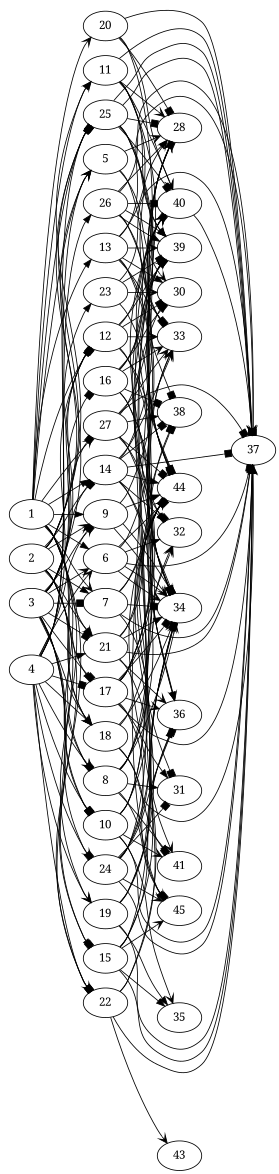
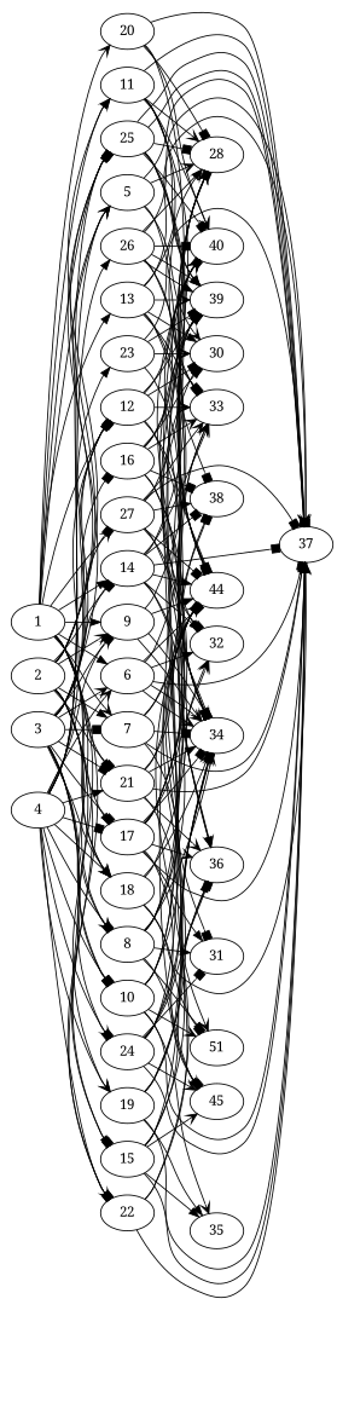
  digraph {
    fontname="Noto Serif"
    rankdir=LR
    node [alpha=0.17 fontname="Noto Serif"]
    edge [arrowhead=vee fontname="Noto Serif"]
    1 [expect_size=119635269098056768]
    5 [alpha=0.01 expect_size=15441647497374521622528]
    6 [alpha=0.15 expect_size=10467172460894062592]
    7 [alpha=0.14 expect_size=1023153708868488704]
    9 [alpha=0.05 expect_size=3920167204367274496]
    10 [alpha=0.04 expect_size=152655402538349312]
    11 [alpha=0.04 expect_size=76509491381303424]
    12 [alpha=0.11 expect_size=4256215171390497280]
    13 [alpha=0.15 expect_size=182935565221036192]
    14 [alpha=0.19 expect_size=2724756209063737856]
    17 [alpha=0.16 expect_size=14924394791586846736384]
    18 [alpha=0.13 expect_size=25964405860888304]
    19 [alpha=0.18 expect_size=1559742591027898880]
    20 [alpha=0.08 expect_size=67018246672759832]
    21 [alpha=0.03 expect_size=12960113810873816]
    22 [alpha=0.05 expect_size=1066545415927032184832]
    25 [alpha=0.08 expect_size=97329721781326352]
    27 [alpha=0.03 expect_size=5505853861143475200]
    28 [alpha=0.18 expect_size=2924406144736690176000]
    30 [alpha=0.19 expect_size=446323230448325632]
    34 [alpha=0.12 expect_size=122359468948388752]
    37 [alpha=0.04 expect_size=9769929660415703040]
    40 [alpha=0.11 expect_size=139750245360730112000]
    44 [alpha=0.08 expect_size=2465138490257684037632]
    32 [alpha=0.18 expect_size=1179777608154886438912]
    31 [expect_size=11653073409064935424]
    38 [expect_size=10847471388235096064]
    39 [alpha=0.02 expect_size=89473273177104192]
-   41 [alpha=0.15 expect_size=3381791527273742336]
+   41 [alpha=0.15 expect_size=3381791527273742336 label=51]
    33 [alpha=0.06 expect_size=2952417827798030221312]
    35 [alpha=0.14 expect_size=592934857682701568]
    36 [alpha=0.03 expect_size=7325638827540356268032]
    45 [expect_size=16264752815925402533888]
-   43 [alpha=0.03 expect_size=942996651858297728]
    2 [alpha=0.07 expect_size=7739707259015045054464]
    8 [expect_size=4319784926995411968]
    15 [alpha=0.13 expect_size=2983110116601316864]
    24 [expect_size=123907527204556528]
    3 [alpha=0.14 expect_size=18283043117470340]
    16 [alpha=0.02 expect_size=32607830432119284]
    23 [alpha=0.06 expect_size=6295113839694843904]
    4 [alpha=0.11 expect_size=1147677212619168546816]
    26 [alpha=0.01 expect_size=137335656094653040]
    1 -> 5
    1 -> 6 [arrowhead=normal]
    1 -> 7
    1 -> 9 [arrowhead=normal]
    1 -> 10 [arrowhead=box]
    1 -> 11
    1 -> 12 [arrowhead=box]
    1 -> 13 [arrowhead=normal]
    1 -> 14 [arrowhead=normal]
    1 -> 17 [arrowhead=normal]
    1 -> 18
    1 -> 19
    1 -> 20
    1 -> 21 [arrowhead=normal]
    1 -> 22 [arrowhead=box]
    1 -> 25 [arrowhead=normal]
    1 -> 27
    5 -> 28
    5 -> 30
    5 -> 34 [arrowhead=normal]
-   40 -> 37
+   5 -> 37
    6 -> 34
    6 -> 34
    6 -> 37 [arrowhead=box]
    6 -> 40
    6 -> 44 [arrowhead=box]
    6 -> 32 [arrowhead=normal]
    7 -> 34 [arrowhead=box]
    7 -> 37 [arrowhead=normal]
    7 -> 44 [arrowhead=normal]
    7 -> 31 [arrowhead=box]
    7 -> 38 [arrowhead=box]
    9 -> 28
    9 -> 34
    9 -> 34 [arrowhead=box]
    9 -> 44 [arrowhead=normal]
    10 -> 37 [arrowhead=normal]
    10 -> 44 [arrowhead=box]
    10 -> 39 [arrowhead=box]
    10 -> 41
    10 -> 33
    10 -> 35
    11 -> 28
    11 -> 37 [arrowhead=box]
    11 -> 40
    11 -> 44 [arrowhead=normal]
    11 -> 39
    11 -> 33 [arrowhead=normal]
    12 -> 30 [arrowhead=box]
    12 -> 34 [arrowhead=box]
    12 -> 40
    12 -> 44 [arrowhead=normal]
    12 -> 39 [arrowhead=normal]
    12 -> 33
    13 -> 28
    13 -> 30 [arrowhead=normal]
    13 -> 34
    13 -> 37
    13 -> 38 [arrowhead=box]
    13 -> 39
    13 -> 33 [arrowhead=normal]
    14 -> 28
    14 -> 34 [arrowhead=normal]
    14 -> 37 [arrowhead=box]
    14 -> 44 [arrowhead=normal]
    14 -> 32 [arrowhead=normal]
    14 -> 38 [arrowhead=box]
    14 -> 33
    14 -> 36
    17 -> 30 [arrowhead=box]
    17 -> 34 [arrowhead=box]
    17 -> 37 [arrowhead=normal]
    17 -> 40 [arrowhead=box]
    17 -> 32
    17 -> 31 [arrowhead=normal]
    17 -> 39
    17 -> 36
    17 -> 45
    18 -> 34
    18 -> 37
    18 -> 41 [arrowhead=box]
    18 -> 33
    19 -> 34 [arrowhead=normal]
    19 -> 37
    19 -> 32
    19 -> 35 [arrowhead=normal]
    19 -> 36 [arrowhead=normal]
    20 -> 28 [arrowhead=box]
    20 -> 37 [arrowhead=box]
    20 -> 40
    20 -> 45 [arrowhead=normal]
    21 -> 28
    21 -> 34 [arrowhead=normal]
    21 -> 37 [arrowhead=box]
    21 -> 44 [arrowhead=normal]
    21 -> 41
    21 -> 36
    22 -> 34 [arrowhead=box]
    22 -> 37
    22 -> 44
-   22 -> 43
    25 -> 28 [arrowhead=box]
    25 -> 37
    25 -> 37
    25 -> 40 [arrowhead=box]
    25 -> 44 [arrowhead=box]
    25 -> 32 [arrowhead=normal]
    25 -> 39 [arrowhead=normal]
    27 -> 28 [arrowhead=box]
    27 -> 37 [arrowhead=box]
    27 -> 44 [arrowhead=box]
    27 -> 32 [arrowhead=box]
    27 -> 38 [arrowhead=normal]
    27 -> 33
    27 -> 36 [arrowhead=normal]
    2 -> 5
    2 -> 7 [arrowhead=normal]
    2 -> 9
    2 -> 11 [arrowhead=normal]
    2 -> 12 [arrowhead=normal]
    2 -> 14 [arrowhead=box]
    2 -> 18
-   2 -> 21
+   2 -> 21 [arrowhead=box]
    2 -> 25 [arrowhead=box]
    2 -> 8
    2 -> 15 [arrowhead=normal]
    2 -> 24 [arrowhead=box]
    8 -> 28
    8 -> 34
    8 -> 44
    8 -> 31 [arrowhead=normal]
    8 -> 38 [arrowhead=box]
    8 -> 41 [arrowhead=normal]
    8 -> 45 [arrowhead=box]
    15 -> 34 [arrowhead=box]
    15 -> 37 [arrowhead=normal]
    15 -> 40
    15 -> 35 [arrowhead=normal]
    15 -> 36 [arrowhead=normal]
    15 -> 45
    24 -> 34
    24 -> 37 [arrowhead=normal]
    24 -> 44
    24 -> 31 [arrowhead=box]
    24 -> 39 [arrowhead=box]
    24 -> 36 [arrowhead=box]
    24 -> 45
    3 -> 6
    3 -> 7 [arrowhead=box]
    3 -> 9
    3 -> 10 [arrowhead=box]
    3 -> 12 [arrowhead=normal]
    3 -> 14 [arrowhead=box]
    3 -> 17 [arrowhead=box]
    3 -> 18
    3 -> 21 [arrowhead=box]
    3 -> 22 [arrowhead=box]
    3 -> 25 [arrowhead=normal]
    3 -> 27 [arrowhead=box]
    3 -> 8 [arrowhead=box]
    3 -> 15 [arrowhead=box]
    3 -> 16 [arrowhead=box]
    3 -> 23 [arrowhead=normal]
    16 -> 30 [arrowhead=normal]
    16 -> 34 [arrowhead=box]
    16 -> 40
    16 -> 38 [arrowhead=box]
    16 -> 39 [arrowhead=normal]
    16 -> 33
    16 -> 36 [arrowhead=normal]
    23 -> 30
    23 -> 37
    23 -> 44 [arrowhead=box]
    23 -> 39 [arrowhead=box]
    4 -> 5
    4 -> 6
    4 -> 9 [arrowhead=box]
    4 -> 10 [arrowhead=box]
    4 -> 12 [arrowhead=box]
    4 -> 17 [arrowhead=box]
    4 -> 18 [arrowhead=normal]
    4 -> 19
    4 -> 21 [arrowhead=normal]
    4 -> 22
    4 -> 25 [arrowhead=box]
    4 -> 8
    4 -> 24
    4 -> 26 [arrowhead=normal]
    26 -> 28 [arrowhead=normal]
    26 -> 37 [arrowhead=box]
    26 -> 40 [arrowhead=box]
    26 -> 44 [arrowhead=normal]
    26 -> 39 [arrowhead=normal]
    26 -> 39 [arrowhead=normal]
    26 -> 33 [arrowhead=box]
  }
